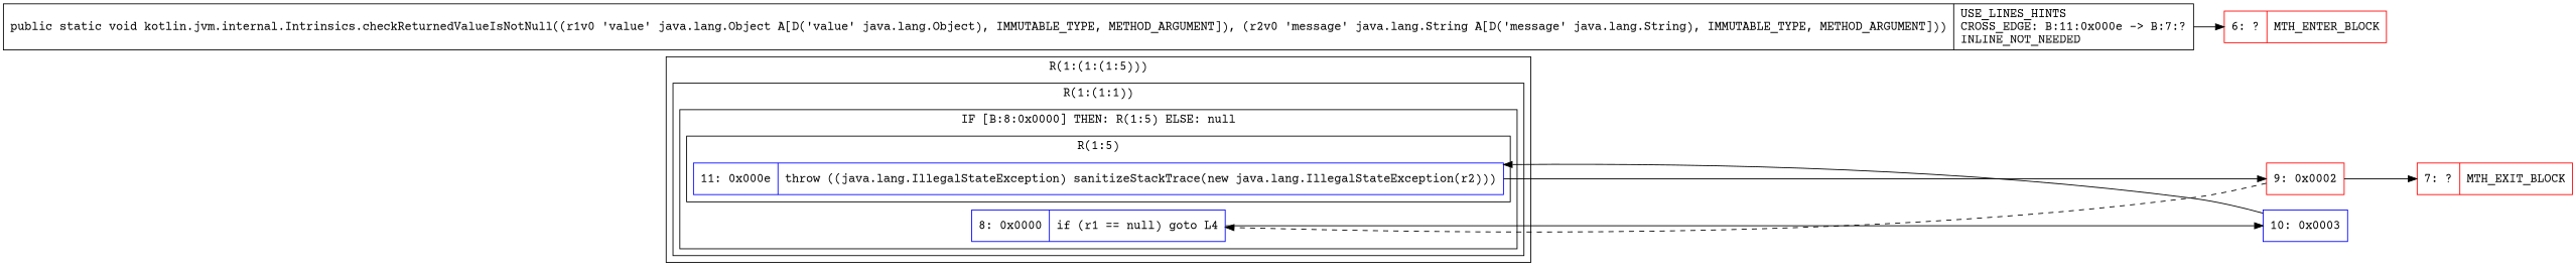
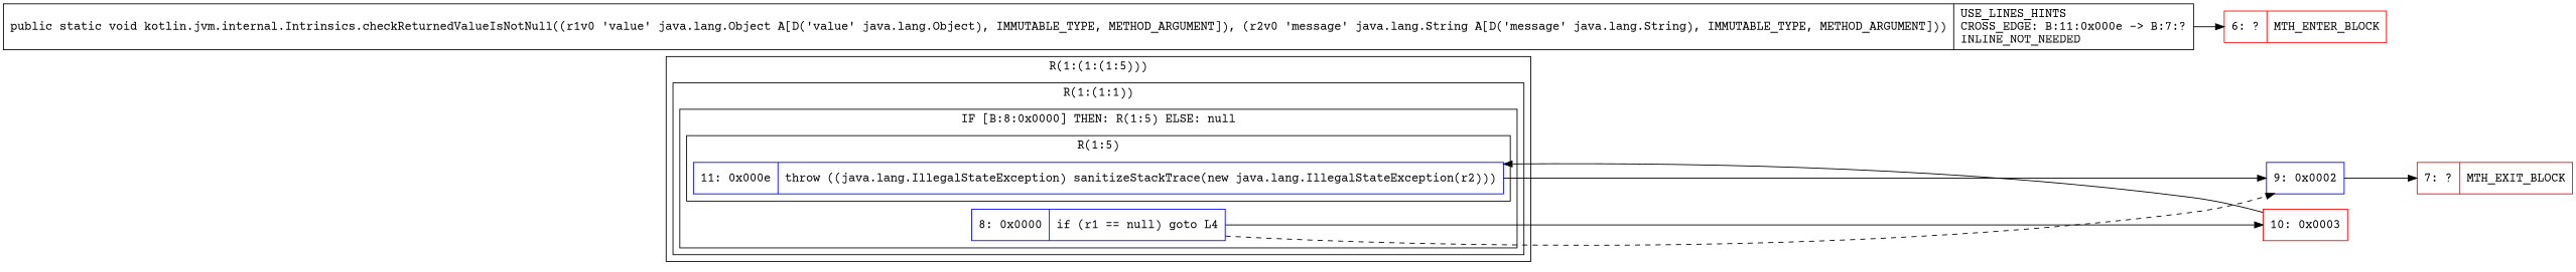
  digraph {
    fontname="Courier Prime"
    rankdir=LR
    node [color=red fontname="Courier Prime" shape=record]
    edge [fontname="Courier Prime"]
    n1 [color=blue label="{11\:\ 0x000e|throw ((java.lang.IllegalStateException) sanitizeStackTrace(new java.lang.IllegalStateException(r2)))\l}"]
    n2 [color=blue label="{8\:\ 0x0000|if (r1 == null) goto L4\l}"]
-   n3 [label="{9\:\ 0x0002}"]
-   n4 [color=blue label="{10\:\ 0x0003}"]
+   n3 [color=blue label="{9\:\ 0x0002}"]
+   n4 [label="{10\:\ 0x0003}"]
    n5 [label="{7\:\ ?|MTH_EXIT_BLOCK\l}"]
    n6 [label="{6\:\ ?|MTH_ENTER_BLOCK\l}"]
    n7 [label="{public static void kotlin.jvm.internal.Intrinsics.checkReturnedValueIsNotNull((r1v0 'value' java.lang.Object A[D('value' java.lang.Object), IMMUTABLE_TYPE, METHOD_ARGUMENT]), (r2v0 'message' java.lang.String A[D('message' java.lang.String), IMMUTABLE_TYPE, METHOD_ARGUMENT]))  | USE_LINES_HINTS\lCROSS_EDGE: B:11:0x000e \-\> B:7:?\lINLINE_NOT_NEEDED\l}" color=""]
    subgraph cluster_1 {
      label="R(1:(1:(1:5)))"
      subgraph cluster_2 {
        label="R(1:(1:1))"
        subgraph cluster_3 {
          label="IF [B:8:0x0000] THEN: R(1:5) ELSE: null"
          n2
          subgraph cluster_4 {
            label="R(1:5)"
            n1
          }
        }
      }
    }
    n1 -> n3
-   n3 -> n2 [style=dashed]
+   n2 -> n3 [style=dashed]
    n2 -> n4
    n3 -> n5
    n4 -> n1
    n7 -> n6
  }
